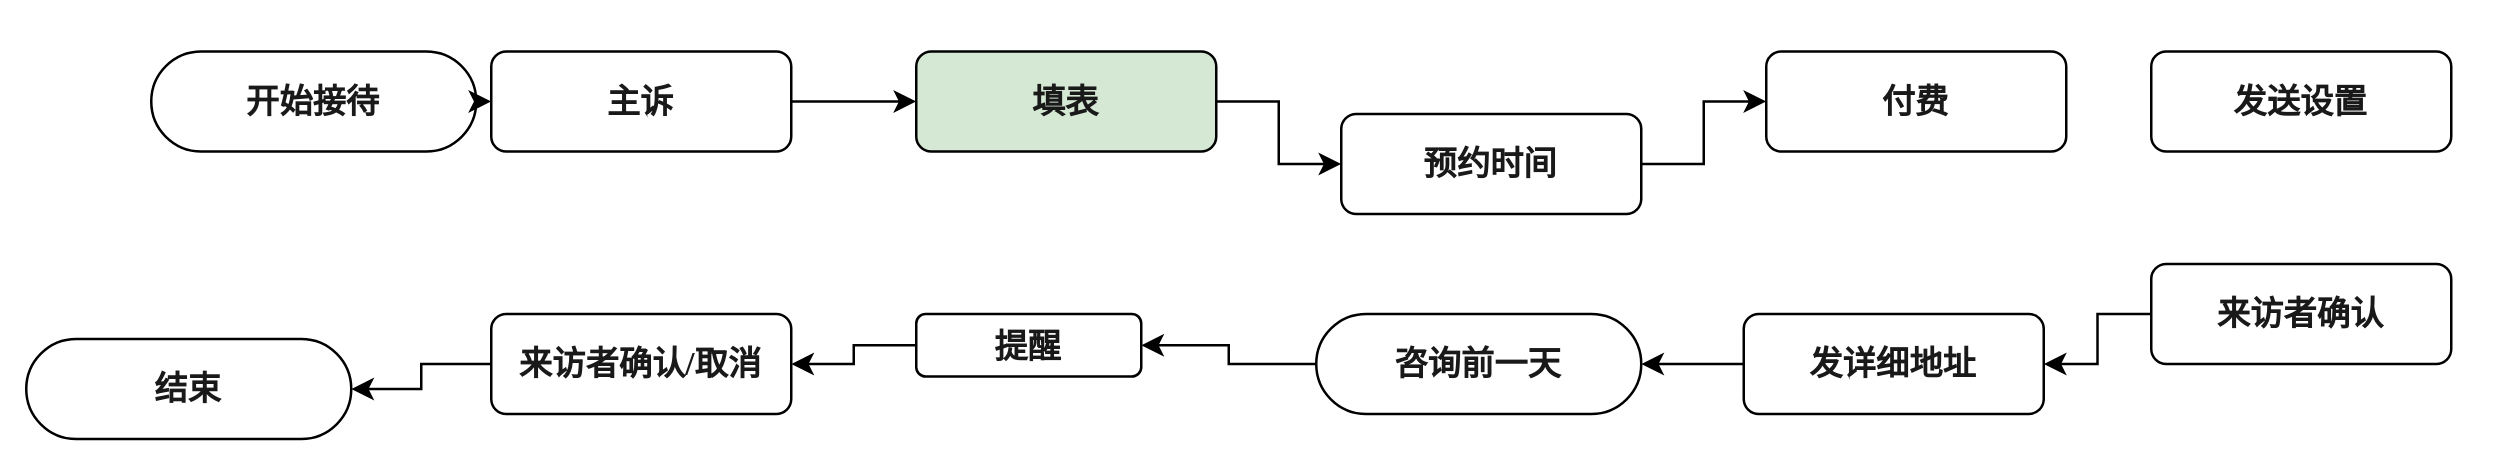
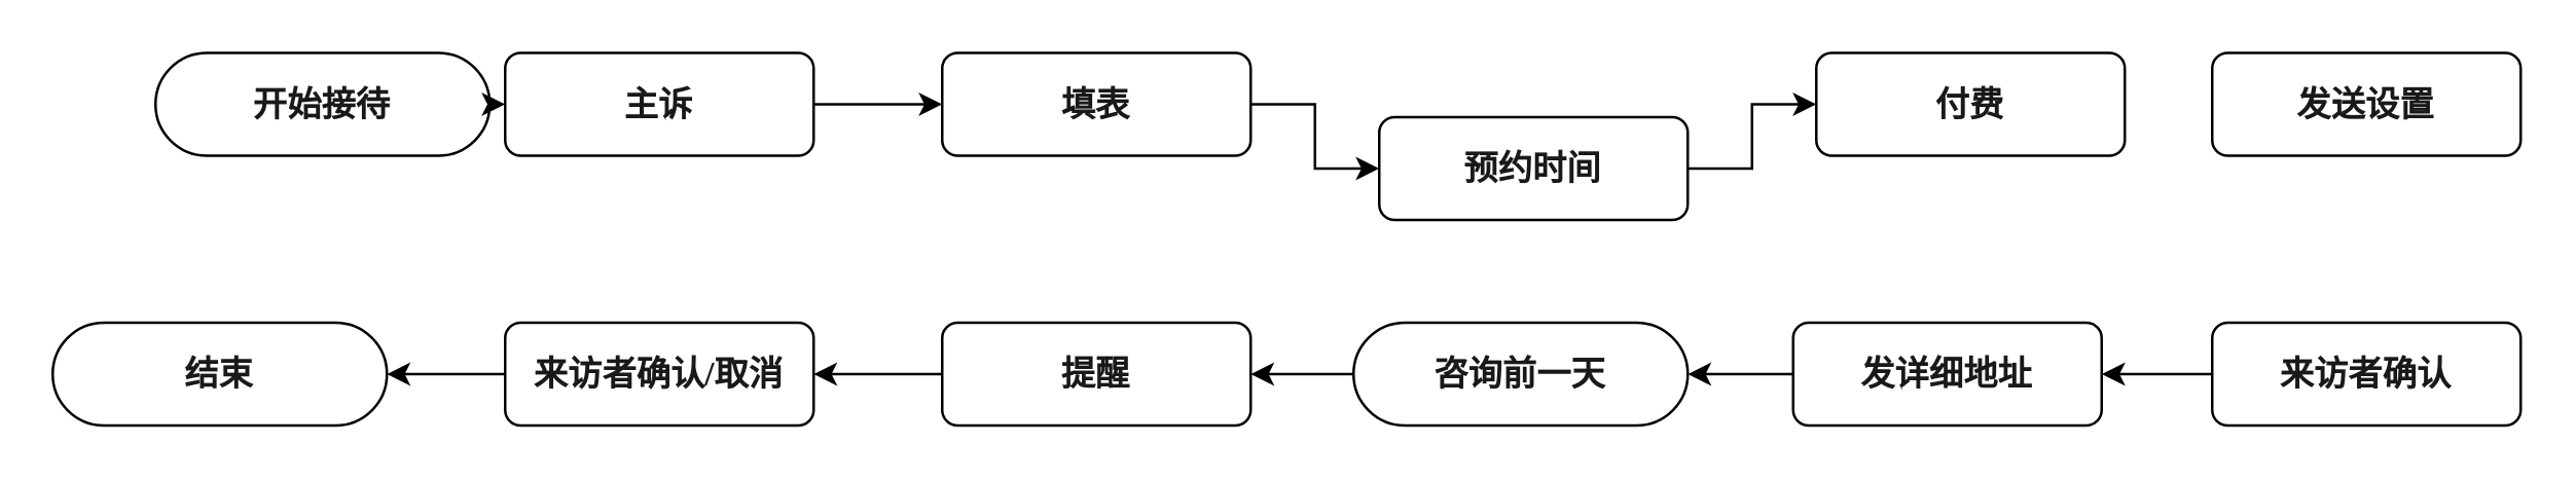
  <mxCell id="0" />
  <mxCell id="1" parent="0" />
  <mxCell id="2" value="&lt;span style=&quot;font-family:'Microsoft YaHei'; font-size:10pt; font-weight:600; color:#191919;&quot;&gt;主诉&lt;/span&gt;" style="rounded=1;whiteSpace=wrap;html=1;fontSize=12;glass=0;strokeWidth=1;shadow=0;" parent="1" vertex="1"><mxGeometry x="196" y="20" width="120" height="40" as="geometry" /></mxCell>
  <mxCell id="3" value="&lt;span style=&quot;color: rgb(25, 25, 25); font-family: &amp;quot;Microsoft YaHei&amp;quot;; font-size: 13.333px; font-weight: 600;&quot;&gt;开始接待&lt;/span&gt;" style="html=1;dashed=0;whiteSpace=wrap;shape=mxgraph.dfd.start" vertex="1" parent="1"><mxGeometry x="60" y="20" width="130" height="40" as="geometry" /></mxCell>
  <mxCell id="4" value="" style="edgeStyle=orthogonalEdgeStyle;rounded=0;orthogonalLoop=1;jettySize=auto;html=1;" edge="1" parent="1" source="5" target="7"><mxGeometry relative="1" as="geometry" /></mxCell>
- <mxCell id="5" value="&lt;span style=&quot;font-family:'Microsoft YaHei'; font-size:10pt; font-weight:600; color:#191919;&quot;&gt;填表&lt;/span&gt;" style="rounded=1;whiteSpace=wrap;html=1;fontSize=12;glass=0;strokeWidth=1;shadow=0;fillColor=#d5e8d4;" vertex="1" parent="1"><mxGeometry x="366" y="20" width="120" height="40" as="geometry" /></mxCell>
+ <mxCell id="5" value="&lt;span style=&quot;font-family:'Microsoft YaHei'; font-size:10pt; font-weight:600; color:#191919;&quot;&gt;填表&lt;/span&gt;" style="rounded=1;whiteSpace=wrap;html=1;fontSize=12;glass=0;strokeWidth=1;shadow=0;" vertex="1" parent="1"><mxGeometry x="366" y="20" width="120" height="40" as="geometry" /></mxCell>
  <mxCell id="6" value="" style="edgeStyle=orthogonalEdgeStyle;rounded=0;orthogonalLoop=1;jettySize=auto;html=1;" edge="1" parent="1" source="7" target="8"><mxGeometry relative="1" as="geometry" /></mxCell>
  <mxCell id="7" value="&lt;span style=&quot;font-family:'Microsoft YaHei'; font-size:10pt; font-weight:600; color:#191919;&quot;&gt;预约时间&lt;/span&gt;" style="rounded=1;whiteSpace=wrap;html=1;fontSize=12;glass=0;strokeWidth=1;shadow=0;" vertex="1" parent="1"><mxGeometry x="536" y="45" width="120" height="40" as="geometry" /></mxCell>
  <mxCell id="8" value="&lt;span style=&quot;font-family:'Microsoft YaHei'; font-size:10pt; font-weight:600; color:#191919;&quot;&gt;付费&lt;/span&gt;" style="rounded=1;whiteSpace=wrap;html=1;fontSize=12;glass=0;strokeWidth=1;shadow=0;" vertex="1" parent="1"><mxGeometry x="706" y="20" width="120" height="40" as="geometry" /></mxCell>
  <mxCell id="9" value="" style="edgeStyle=orthogonalEdgeStyle;rounded=0;orthogonalLoop=1;jettySize=auto;html=1;exitX=1;exitY=0.5;exitDx=0;exitDy=0;exitPerimeter=0;entryX=0;entryY=0.5;entryDx=0;entryDy=0;" edge="1" parent="1" source="3" target="2"><mxGeometry relative="1" as="geometry"><mxPoint x="510" y="50" as="sourcePoint" /><mxPoint x="560" y="50" as="targetPoint" /></mxGeometry></mxCell>
  <mxCell id="10" value="" style="edgeStyle=orthogonalEdgeStyle;rounded=0;orthogonalLoop=1;jettySize=auto;html=1;exitX=1;exitY=0.5;exitDx=0;exitDy=0;entryX=0;entryY=0.5;entryDx=0;entryDy=0;" edge="1" parent="1" source="2" target="5"><mxGeometry relative="1" as="geometry"><mxPoint x="520" y="60" as="sourcePoint" /><mxPoint x="570" y="60" as="targetPoint" /></mxGeometry></mxCell>
  <mxCell id="11" value="&lt;span style=&quot;font-family:'Microsoft YaHei'; font-size:10pt; font-weight:600; color:#191919;&quot;&gt;发送设置&lt;/span&gt;" style="rounded=1;whiteSpace=wrap;html=1;fontSize=12;glass=0;strokeWidth=1;shadow=0;" vertex="1" parent="1"><mxGeometry x="860" y="20" width="120" height="40" as="geometry" /></mxCell>
  <mxCell id="12" value="" style="edgeStyle=orthogonalEdgeStyle;rounded=0;orthogonalLoop=1;jettySize=auto;html=1;" edge="1" parent="1" source="13" target="15"><mxGeometry relative="1" as="geometry" /></mxCell>
- <mxCell id="13" value="&lt;span style=&quot;font-family:'Microsoft YaHei'; font-size:10pt; font-weight:600; color:#191919;&quot;&gt;来访者确认&lt;/span&gt;" style="rounded=1;whiteSpace=wrap;html=1;fontSize=12;glass=0;strokeWidth=1;shadow=0;" vertex="1" parent="1"><mxGeometry x="860" y="105" width="120" height="40" as="geometry" /></mxCell>
+ <mxCell id="13" value="&lt;span style=&quot;font-family:'Microsoft YaHei'; font-size:10pt; font-weight:600; color:#191919;&quot;&gt;来访者确认&lt;/span&gt;" style="rounded=1;whiteSpace=wrap;html=1;fontSize=12;glass=0;strokeWidth=1;shadow=0;" vertex="1" parent="1"><mxGeometry x="860" y="125" width="120" height="40" as="geometry" /></mxCell>
  <mxCell id="14" value="" style="edgeStyle=orthogonalEdgeStyle;rounded=0;orthogonalLoop=1;jettySize=auto;html=1;" edge="1" parent="1" source="15" target="16"><mxGeometry relative="1" as="geometry" /></mxCell>
  <mxCell id="15" value="&lt;span style=&quot;font-family:'Microsoft YaHei'; font-size:10pt; font-weight:600; color:#191919;&quot;&gt;发详细地址&lt;/span&gt;" style="rounded=1;whiteSpace=wrap;html=1;fontSize=12;glass=0;strokeWidth=1;shadow=0;" vertex="1" parent="1"><mxGeometry x="697" y="125" width="120" height="40" as="geometry" /></mxCell>
  <mxCell id="16" value="&lt;b style=&quot;color: rgb(25, 25, 25); font-family: &amp;quot;Microsoft YaHei&amp;quot;; font-size: 13.333px;&quot;&gt;咨询前一天&lt;/b&gt;" style="html=1;dashed=0;whiteSpace=wrap;shape=mxgraph.dfd.start" vertex="1" parent="1"><mxGeometry x="526" y="125" width="130" height="40" as="geometry" /></mxCell>
- <mxCell id="17" value="&lt;span style=&quot;font-family:'Microsoft YaHei'; font-size:10pt; font-weight:600; color:#191919;&quot;&gt;提醒&lt;/span&gt;" style="rounded=1;whiteSpace=wrap;html=1;fontSize=12;glass=0;strokeWidth=1;shadow=0;" vertex="1" parent="1"><mxGeometry x="366" y="125" width="90" height="25" as="geometry" /></mxCell>
+ <mxCell id="17" value="&lt;span style=&quot;font-family:'Microsoft YaHei'; font-size:10pt; font-weight:600; color:#191919;&quot;&gt;提醒&lt;/span&gt;" style="rounded=1;whiteSpace=wrap;html=1;fontSize=12;glass=0;strokeWidth=1;shadow=0;" vertex="1" parent="1"><mxGeometry x="366" y="125" width="120" height="40" as="geometry" /></mxCell>
  <mxCell id="18" value="" style="edgeStyle=orthogonalEdgeStyle;rounded=0;orthogonalLoop=1;jettySize=auto;html=1;entryX=1;entryY=0.5;entryDx=0;entryDy=0;entryPerimeter=0;" edge="1" parent="1" source="19" target="22"><mxGeometry relative="1" as="geometry" /></mxCell>
  <mxCell id="19" value="&lt;span style=&quot;font-family:'Microsoft YaHei'; font-size:10pt; font-weight:600; color:#191919;&quot;&gt;来访者确认/取消&lt;/span&gt;" style="rounded=1;whiteSpace=wrap;html=1;fontSize=12;glass=0;strokeWidth=1;shadow=0;" vertex="1" parent="1"><mxGeometry x="196" y="125" width="120" height="40" as="geometry" /></mxCell>
  <mxCell id="20" value="" style="edgeStyle=orthogonalEdgeStyle;rounded=0;orthogonalLoop=1;jettySize=auto;html=1;exitX=0;exitY=0.5;exitDx=0;exitDy=0;exitPerimeter=0;entryX=1;entryY=0.5;entryDx=0;entryDy=0;" edge="1" parent="1" source="16" target="17"><mxGeometry relative="1" as="geometry"><mxPoint x="500" y="404" as="sourcePoint" /><mxPoint x="550" y="404" as="targetPoint" /></mxGeometry></mxCell>
  <mxCell id="21" value="" style="edgeStyle=orthogonalEdgeStyle;rounded=0;orthogonalLoop=1;jettySize=auto;html=1;exitX=0;exitY=0.5;exitDx=0;exitDy=0;entryX=1;entryY=0.5;entryDx=0;entryDy=0;" edge="1" parent="1" source="17" target="19"><mxGeometry relative="1" as="geometry"><mxPoint x="510" y="414" as="sourcePoint" /><mxPoint x="560" y="414" as="targetPoint" /></mxGeometry></mxCell>
- <mxCell id="22" value="&lt;span style=&quot;color: rgb(25, 25, 25); font-family: &amp;quot;Microsoft YaHei&amp;quot;; font-size: 13.333px; font-weight: 600;&quot;&gt;结束&lt;/span&gt;" style="html=1;dashed=0;whiteSpace=wrap;shape=mxgraph.dfd.start" vertex="1" parent="1"><mxGeometry x="10" y="135" width="130" height="40" as="geometry" /></mxCell>
+ <mxCell id="22" value="&lt;span style=&quot;color: rgb(25, 25, 25); font-family: &amp;quot;Microsoft YaHei&amp;quot;; font-size: 13.333px; font-weight: 600;&quot;&gt;结束&lt;/span&gt;" style="html=1;dashed=0;whiteSpace=wrap;shape=mxgraph.dfd.start" vertex="1" parent="1"><mxGeometry x="20" y="125" width="130" height="40" as="geometry" /></mxCell>
